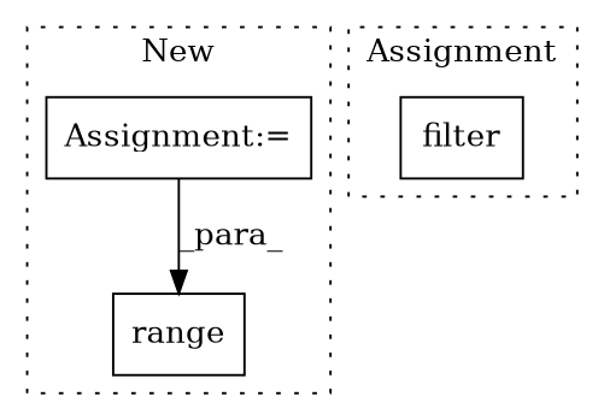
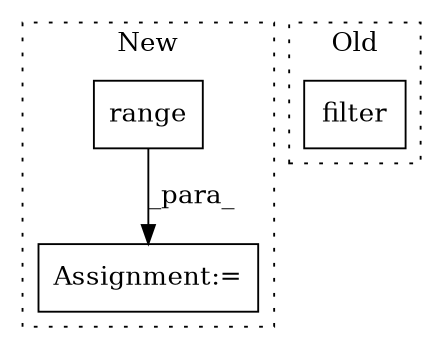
  digraph {
    node [a=32 shape=box]
    n1 [l="6,1" label=range s="11369,11428"]
    n2 [a=7 l="57,2" label="Assignment:=" s="11285,11429"]
    n3 [l="7,1" label=filter s="7000,7047"]
    subgraph cluster_1 {
      label=New
      style=dotted
      n1
      n2
    }
    subgraph cluster_2 {
-     label=Assignment
+     label=Old
      style=dotted
      n3
    }
-   n2 -> n1 [label=_para_]
+   n1 -> n2 [label=_para_]
  }
